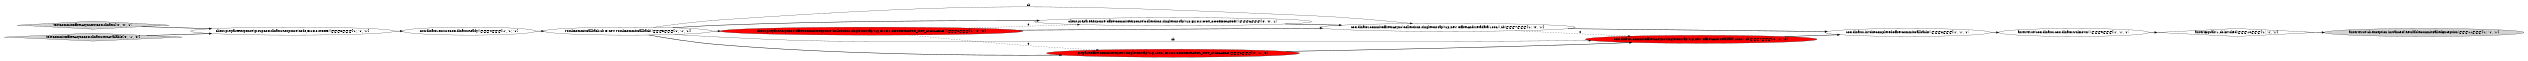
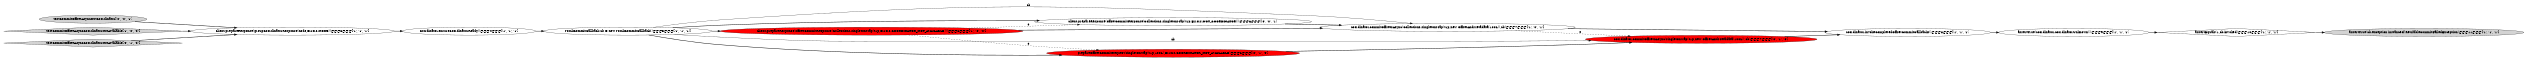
  digraph {
    rankdir=LR
    node [fillcolor=white shape=ellipse style=filled]
    edge [style=bold]
    n1 [label="coordinator.invokeCompletedOffsetCommitCallbacks()@@@8@@@['1', '1', '1']"]
    n2 [label="assertTrue(coordinator.coordinatorUnknown())@@@9@@@['1', '1', '1']"]
    n3 [label="assertEquals(1,cb.invoked)@@@10@@@['1', '1', '1']" shape=diamond]
-   n4 [fillcolor=lightgray label="testCommitOffsetAsyncNotCoordinator['0', '0', '1']" shape=diamond]
+   n4 [fillcolor=lightgray label="testCommitOffsetAsyncNotCoordinator['0', '0', '1']"]
    n5 [label="client.prepareResponse(groupCoordinatorResponse(node,Errors.NONE))@@@3@@@['1', '1', '1']"]
    n6 [label="coordinator.ensureCoordinatorReady()@@@4@@@['1', '1', '1']"]
    n7 [label="coordinator.commitOffsetsAsync(Collections.singletonMap(t1p,new OffsetAndMetadata(100L)),cb)@@@7@@@['1', '0', '1']"]
    n8 [fillcolor=red label="coordinator.commitOffsetsAsync(singletonMap(t1p,new OffsetAndMetadata(100L)),cb)@@@7@@@['0', '1', '0']"]
    n9 [fillcolor=lightgray label="assertTrue(cb.exception instanceof RetriableCommitFailedException)@@@11@@@['1', '1', '1']"]
    n10 [label="MockCommitCallback cb = new MockCommitCallback()@@@5@@@['1', '1', '1']"]
    n11 [label="client.prepareResponse(offsetCommitResponse(Collections.singletonMap(t1p,Errors.NOT_COORDINATOR)))@@@6@@@['0', '0', '1']"]
    n12 [fillcolor=red label="client.prepareResponse(offsetCommitResponse(Collections.singletonMap(t1p,Errors.COORDINATOR_NOT_AVAILABLE)))@@@6@@@['1', '0', '0']"]
    n13 [fillcolor=red label="prepareOffsetCommitRequest(singletonMap(t1p,100L),Errors.COORDINATOR_NOT_AVAILABLE)@@@6@@@['0', '1', '0']"]
+   n14 [fillcolor=lightgray label="testCommitOffsetAsyncCoordinatorNotAvailable['1', '0', '0']" shape=diamond]
    n15 [fillcolor=lightgray label="testCommitOffsetAsyncCoordinatorNotAvailable['0', '1', '0']" shape=diamond]
    n1 -> n2
    n2 -> n3
    n3 -> n9
    n4 -> n5
    n5 -> n6
    n6 -> n10
    n7 -> n1
    n7 -> n8 [label=0 style=dashed]
    n8 -> n1
    n10 -> n7 [label=cb style=solid]
    n10 -> n8 [label=cb style=solid]
    n10 -> n11
    n10 -> n12
    n10 -> n13
    n11 -> n7
    n12 -> n7
    n12 -> n11 [label=0 style=dashed]
    n12 -> n13 [label=0 style=dashed]
    n13 -> n8
+   n14 -> n5
    n15 -> n5
  }
